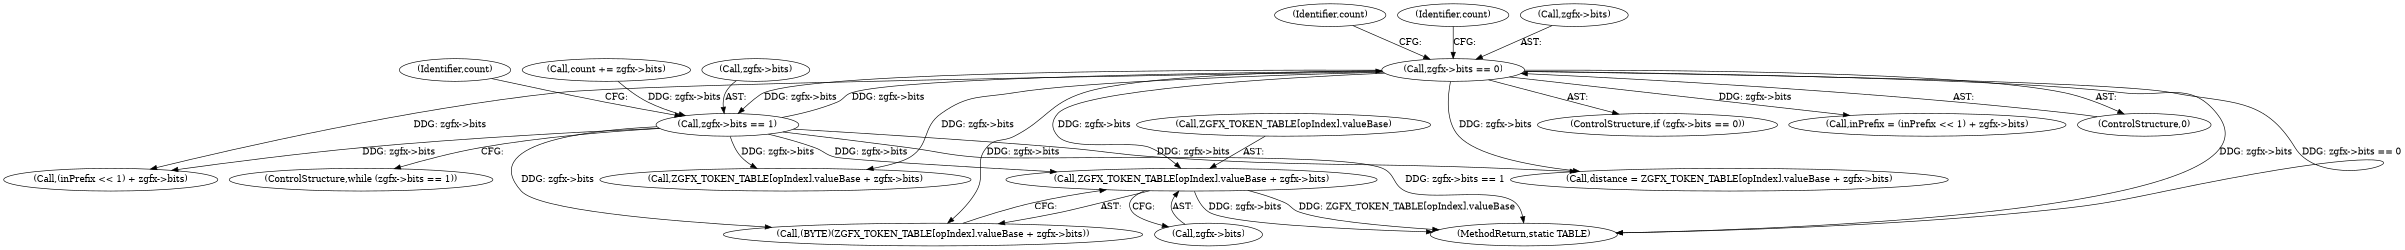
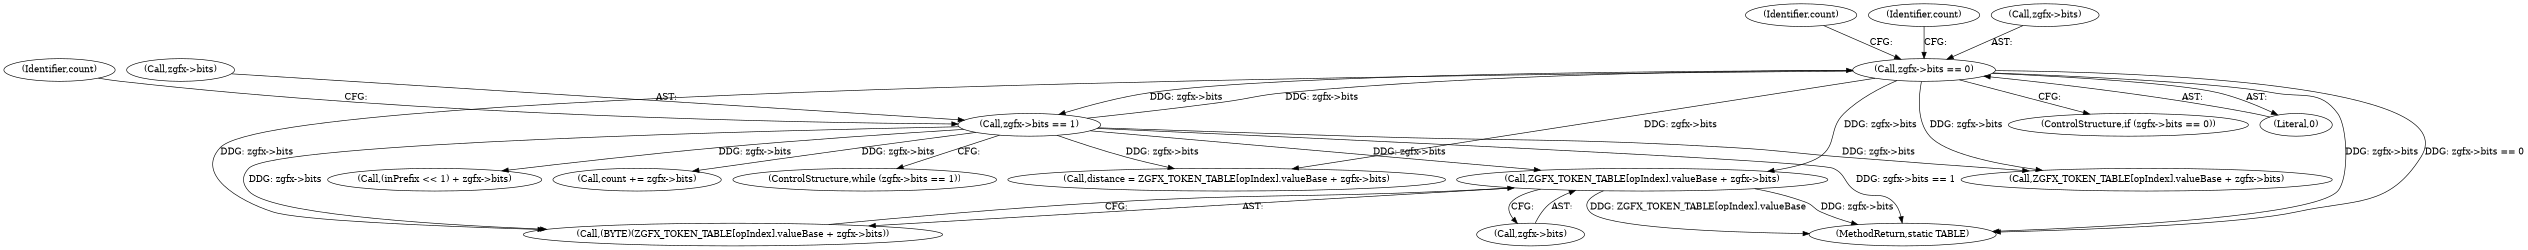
  digraph {
    n1 [label="(Call,ZGFX_TOKEN_TABLE[opIndex].valueBase + zgfx->bits)"]
    n2 [label="(Call,(BYTE)(ZGFX_TOKEN_TABLE[opIndex].valueBase + zgfx->bits))"]
    n3 [label="(MethodReturn,static TABLE)"]
    n4 [label="(Call,zgfx->bits)"]
    n5 [label="(Call,zgfx->bits == 0)"]
    n6 [label="(Call,zgfx->bits == 1)"]
    n7 [label="(ControlStructure,if (zgfx->bits == 0))"]
    n8 [label="(Call,distance = ZGFX_TOKEN_TABLE[opIndex].valueBase + zgfx->bits)"]
    n9 [label="(Call,(inPrefix << 1) + zgfx->bits)"]
    n10 [label="(Call,ZGFX_TOKEN_TABLE[opIndex].valueBase + zgfx->bits)"]
-   n11 [label="(Call,inPrefix = (inPrefix << 1) + zgfx->bits)"]
-   n12 [label="(ControlStructure,0)"]
+   n12 [label="(Literal,0)"]
    n13 [label="(Call,count += zgfx->bits)"]
    n14 [label="(ControlStructure,while (zgfx->bits == 1))"]
    n15 [label="(Call,zgfx->bits)"]
    n16 [label="(Identifier,count)"]
    n17 [label="(Identifier,count)"]
    n18 [label="(Identifier,count)"]
    n19 [label="(Call,zgfx->bits)"]
-   n20 [label="(Call,ZGFX_TOKEN_TABLE[opIndex].valueBase)"]
    n1 -> n2 [label="AST: "]
    n1 -> n3 [label="DDG: ZGFX_TOKEN_TABLE[opIndex].valueBase"]
    n1 -> n3 [label="DDG: zgfx->bits"]
    n1 -> n4 [label="CFG: "]
    n2 -> n1 [label="CFG: "]
    n4 -> n1 [label="AST: "]
    n5 -> n1 [label="DDG: zgfx->bits"]
    n5 -> n2 [label="DDG: zgfx->bits"]
    n5 -> n3 [label="DDG: zgfx->bits"]
    n5 -> n3 [label="DDG: zgfx->bits == 0"]
    n5 -> n6 [label="DDG: zgfx->bits"]
-   n5 -> n7 [label="AST: "]
+   n5 -> n7 [label="CFG: "]
    n5 -> n8 [label="DDG: zgfx->bits"]
-   n5 -> n9 [label="DDG: zgfx->bits"]
    n5 -> n10 [label="DDG: zgfx->bits"]
-   n5 -> n11 [label="DDG: zgfx->bits"]
    n5 -> n12 [label="AST: "]
    n6 -> n1 [label="DDG: zgfx->bits"]
    n6 -> n2 [label="DDG: zgfx->bits"]
    n6 -> n3 [label="DDG: zgfx->bits == 1"]
    n6 -> n5 [label="DDG: zgfx->bits"]
    n6 -> n8 [label="DDG: zgfx->bits"]
    n6 -> n9 [label="DDG: zgfx->bits"]
    n6 -> n10 [label="DDG: zgfx->bits"]
-   n13 -> n6 [label="DDG: zgfx->bits"]
+   n6 -> n13 [label="DDG: zgfx->bits"]
    n6 -> n14 [label="CFG: "]
    n12 -> n5 [label="AST: "]
    n15 -> n6 [label="AST: "]
    n16 -> n5 [label="CFG: "]
    n17 -> n6 [label="CFG: "]
    n18 -> n5 [label="CFG: "]
    n19 -> n5 [label="AST: "]
-   n20 -> n1 [label="AST: "]
  }
